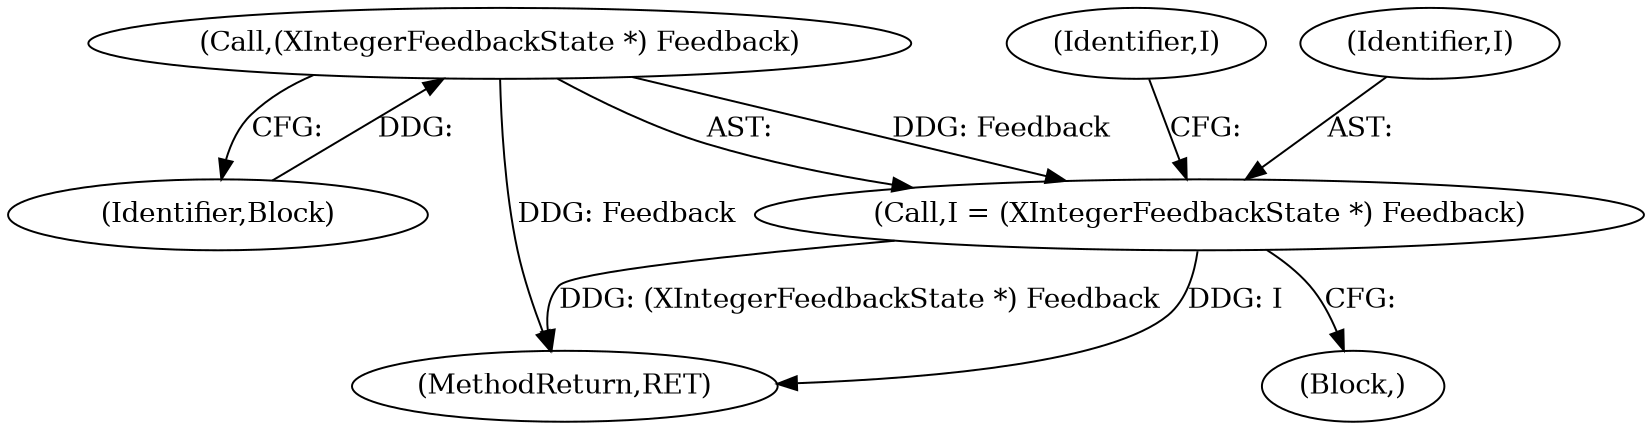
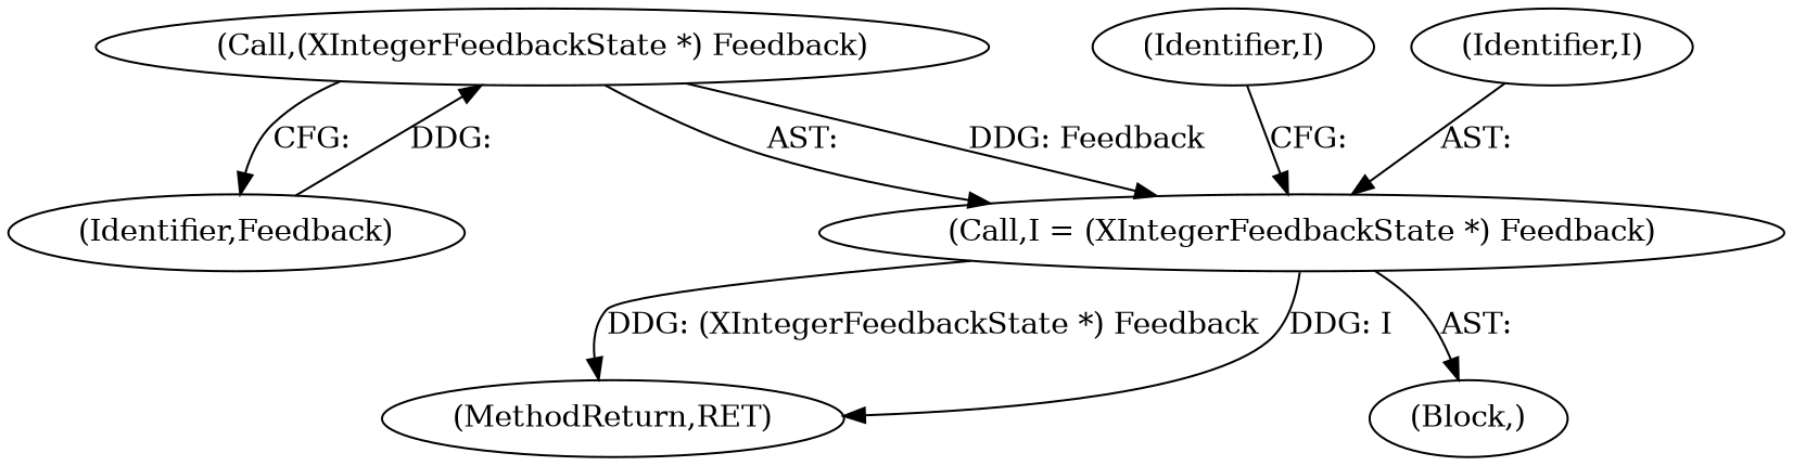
  digraph {
    n1 [label="(Call,(XIntegerFeedbackState *) Feedback)"]
    n2 [label="(Call,I = (XIntegerFeedbackState *) Feedback)"]
-   n3 [label="(Identifier,Block)"]
+   n3 [label="(Identifier,Feedback)"]
    n4 [label="(MethodReturn,RET)"]
    n5 [label="(Block,)"]
    n6 [label="(Identifier,I)"]
    n7 [label="(Identifier,I)"]
    n1 -> n2 [label="AST: "]
    n1 -> n2 [label="DDG: Feedback"]
    n1 -> n3 [label="CFG: "]
-   n1 -> n4 [label="DDG: Feedback"]
    n2 -> n4 [label="DDG: I"]
    n2 -> n4 [label="DDG: (XIntegerFeedbackState *) Feedback"]
-   n2 -> n5 [label="CFG: "]
+   n2 -> n5 [label="AST: "]
    n3 -> n1 [label="DDG: "]
    n6 -> n2 [label="CFG: "]
    n7 -> n2 [label="AST: "]
  }
